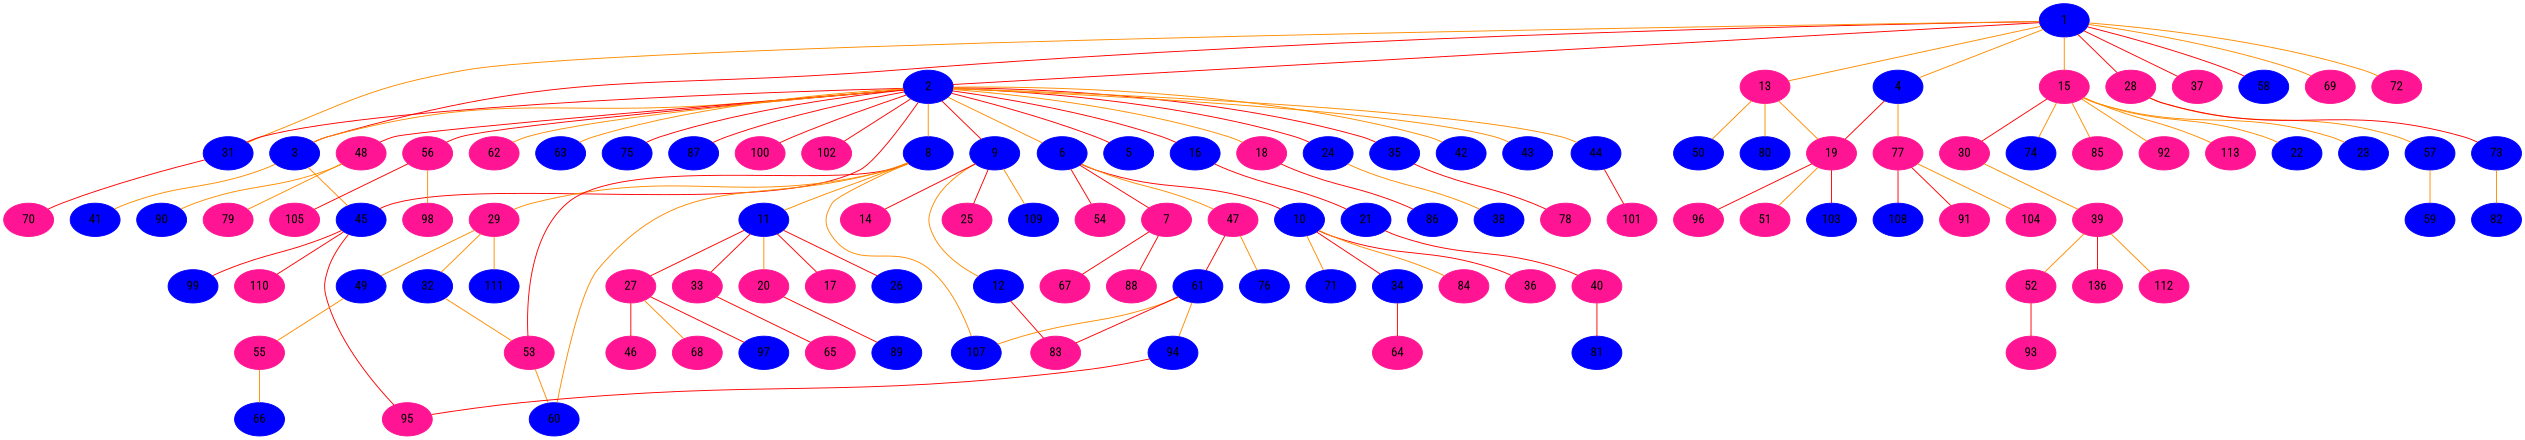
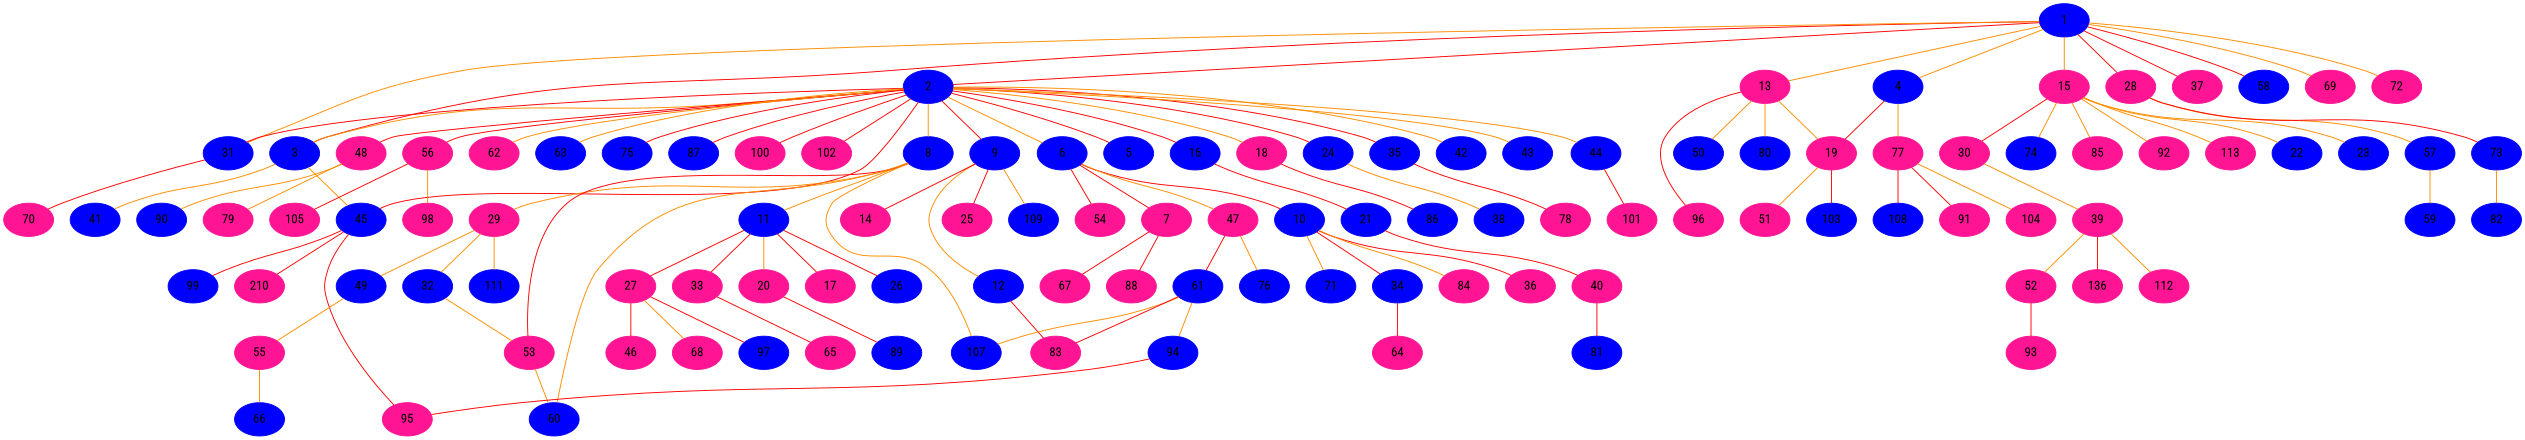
  graph {
    fontname="Roboto Condensed"
    node [color=deeppink fontname="Roboto Condensed" style=filled]
    edge [color=red fontname="Roboto Condensed"]
    1 [color=blue]
    2 [color=blue]
    3 [color=blue]
    4 [color=blue]
    13
    15
    28
    31 [color=blue]
    37
    58 [color=blue]
    69
    72
    5 [color=blue]
    6 [color=blue]
    8 [color=blue]
    9 [color=blue]
    16 [color=blue]
    18
    24 [color=blue]
    35 [color=blue]
    42 [color=blue]
    43 [color=blue]
    44 [color=blue]
    45 [color=blue]
    48
    56
    62
    63 [color=blue]
    75 [color=blue]
    87 [color=blue]
    100
    102
    41 [color=blue]
    19
    77
    50 [color=blue]
    80 [color=blue]
    22 [color=blue]
    23 [color=blue]
    30
    74 [color=blue]
    85
    92
    113
    57 [color=blue]
    73 [color=blue]
    70
    7
    10 [color=blue]
    47
    54
    11 [color=blue]
    29
    53
    60 [color=blue]
    107 [color=blue]
    12 [color=blue]
    14
    25
    109 [color=blue]
    21 [color=blue]
    86 [color=blue]
    38 [color=blue]
    78
    101
    95
    99 [color=blue]
-   110
+   110 [label=210]
    79
    90 [color=blue]
    98
    105
    51
    96
    103 [color=blue]
    91
    104
    108 [color=blue]
    67
    88
    34 [color=blue]
    36
    71 [color=blue]
    84
    61 [color=blue]
    76 [color=blue]
    17
    20
    26 [color=blue]
    27
    33
    32 [color=blue]
    49 [color=blue]
    111 [color=blue]
    83
    64
    89 [color=blue]
    46
    68
    97 [color=blue]
    65
    39
    40
    81 [color=blue]
    59 [color=blue]
    82 [color=blue]
    55
    52
    n109 [label=136]
    112
    93
    94 [color=blue]
    66 [color=blue]
    1 -- 2
    1 -- 3
    1 -- 4 [color=darkorange]
    1 -- 13 [color=darkorange]
    1 -- 15 [color=darkorange]
    1 -- 28
    1 -- 31 [color=darkorange]
    1 -- 37
    1 -- 58
    1 -- 69 [color=darkorange]
    1 -- 72 [color=darkorange]
    2 -- 3 [color=darkorange]
    2 -- 31
    2 -- 5
    2 -- 6 [color=darkorange]
    2 -- 8 [color=darkorange]
    2 -- 9
    2 -- 16
    2 -- 18 [color=darkorange]
    2 -- 24
    2 -- 35
    2 -- 42 [color=darkorange]
    2 -- 43 [color=darkorange]
    2 -- 44 [color=darkorange]
    2 -- 45
    2 -- 48
    2 -- 56
    2 -- 62 [color=darkorange]
    2 -- 63 [color=darkorange]
    2 -- 75
    2 -- 87
    2 -- 100
    2 -- 102
    3 -- 45 [color=darkorange]
    3 -- 41 [color=darkorange]
    4 -- 19
    4 -- 77 [color=darkorange]
    13 -- 19 [color=darkorange]
    13 -- 50 [color=darkorange]
    13 -- 80 [color=darkorange]
    15 -- 22 [color=darkorange]
    15 -- 23 [color=darkorange]
    15 -- 30
    15 -- 74 [color=darkorange]
    15 -- 85 [color=darkorange]
    15 -- 92 [color=darkorange]
    15 -- 113 [color=darkorange]
    28 -- 57 [color=darkorange]
    28 -- 73
    31 -- 70
    6 -- 7
    6 -- 10
    6 -- 47 [color=darkorange]
    6 -- 54
    8 -- 11 [color=darkorange]
    8 -- 29 [color=darkorange]
    8 -- 53
    8 -- 60 [color=darkorange]
    8 -- 107 [color=darkorange]
    9 -- 12 [color=darkorange]
    9 -- 14
    9 -- 25
    9 -- 109 [color=darkorange]
    16 -- 21
    18 -- 86
    24 -- 38 [color=darkorange]
    35 -- 78
    44 -- 101
    45 -- 95
    45 -- 99
    45 -- 110
    48 -- 79 [color=darkorange]
    48 -- 90 [color=darkorange]
    56 -- 98 [color=darkorange]
    56 -- 105
    19 -- 51 [color=darkorange]
-   19 -- 96
+   13 -- 96
    19 -- 103
    77 -- 91
    77 -- 104 [color=darkorange]
    77 -- 108
    30 -- 39 [color=darkorange]
    57 -- 59 [color=darkorange]
    73 -- 82 [color=darkorange]
    7 -- 67
    7 -- 88
    10 -- 34
    10 -- 36
    10 -- 71 [color=darkorange]
    10 -- 84 [color=darkorange]
    47 -- 61
    47 -- 76 [color=darkorange]
    11 -- 17
    11 -- 20 [color=darkorange]
    11 -- 26
    11 -- 27
    11 -- 33
    29 -- 32 [color=darkorange]
    29 -- 49 [color=darkorange]
    29 -- 111 [color=darkorange]
    53 -- 60 [color=darkorange]
    12 -- 83
    21 -- 40
    34 -- 64
    61 -- 107 [color=darkorange]
    61 -- 83
    61 -- 94 [color=darkorange]
    20 -- 89
    27 -- 46
    27 -- 68 [color=darkorange]
    27 -- 97
    33 -- 65
    32 -- 53 [color=darkorange]
    49 -- 55 [color=darkorange]
    39 -- 52 [color=darkorange]
    39 -- n109
    39 -- 112 [color=darkorange]
    40 -- 81
    55 -- 66 [color=darkorange]
    52 -- 93
    94 -- 95
  }
